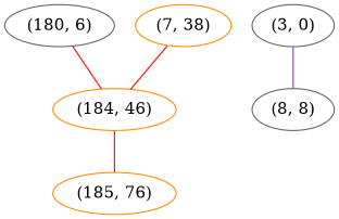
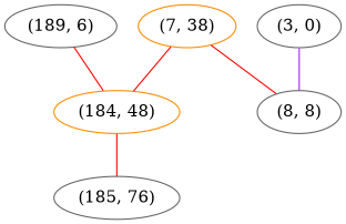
  graph {
    node [color=gray40]
    edge [color=red weight=1]
-   "(184, 48)" [color=darkorange label="(184, 46)"]
-   "(189, 6)" [label="(180, 6)"]
-   "(185, 76)" [color=darkorange]
+   "(184, 48)" [color=darkorange]
+   "(189, 6)"
+   "(185, 76)"
    n4 [label="(3, 0)"]
    "(8, 8)"
    "(7, 38)" [color=darkorange]
    "(184, 48)" -- "(185, 76)"
    "(189, 6)" -- "(184, 48)"
    n4 -- "(8, 8)" [color=purple weight=4]
    "(7, 38)" -- "(184, 48)"
+   "(7, 38)" -- "(8, 8)"
  }
